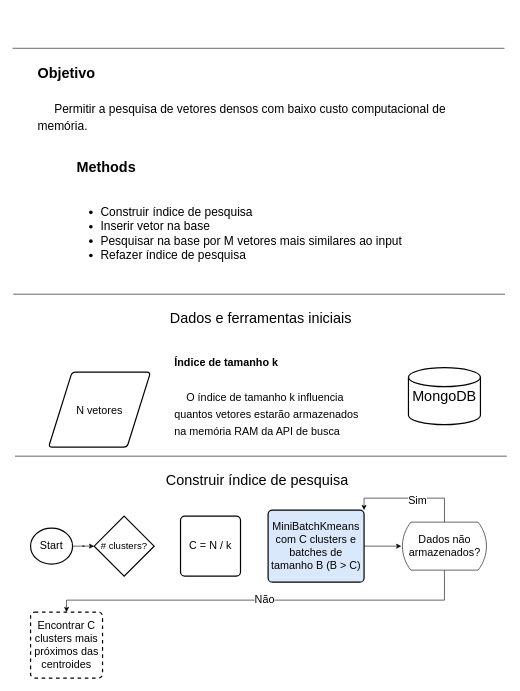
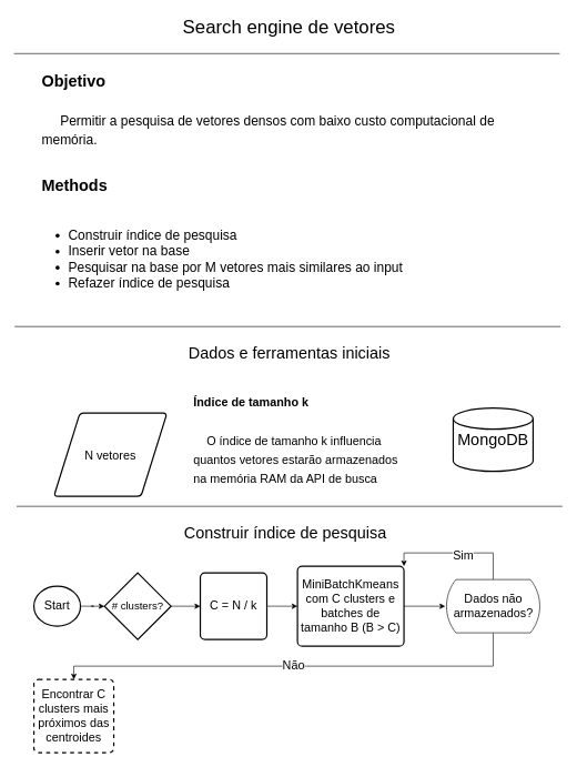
  <mxCell id="0" />
  <mxCell id="1" parent="0" />
- <mxCell id="3" value="&lt;div&gt;&lt;b&gt;Methods&lt;/b&gt;&lt;/div&gt;&lt;div&gt;&lt;b&gt;&lt;br&gt;&lt;/b&gt;&lt;/div&gt;&lt;div style=&quot;font-size: 20px&quot;&gt;&lt;ul&gt;&lt;li&gt;Construir índice de pesquisa&lt;/li&gt;&lt;li&gt;Inserir vetor na base&lt;/li&gt;&lt;li&gt;Pesquisar na base por M vetores mais similares ao input&lt;/li&gt;&lt;li&gt;Refazer&amp;nbsp;índice de pesquisa&lt;/li&gt;&lt;/ul&gt;&lt;/div&gt;" style="text;html=1;strokeColor=none;fillColor=none;align=left;verticalAlign=middle;whiteSpace=wrap;rounded=0;fontSize=24;" vertex="1" parent="1"><mxGeometry x="125" y="260" width="690" height="200" as="geometry" /></mxCell>
+ <mxCell id="2" value="&lt;font style=&quot;font-size: 28px&quot;&gt;Search engine de vetores&lt;/font&gt;" style="text;html=1;strokeColor=none;fillColor=none;align=center;verticalAlign=middle;whiteSpace=wrap;rounded=0;" vertex="1" parent="1"><mxGeometry x="218" y="20" width="431" height="40" as="geometry" /></mxCell>
+ <mxCell id="3" value="&lt;div&gt;&lt;b&gt;Methods&lt;/b&gt;&lt;/div&gt;&lt;div&gt;&lt;b&gt;&lt;br&gt;&lt;/b&gt;&lt;/div&gt;&lt;div style=&quot;font-size: 20px&quot;&gt;&lt;ul&gt;&lt;li&gt;Construir índice de pesquisa&lt;/li&gt;&lt;li&gt;Inserir vetor na base&lt;/li&gt;&lt;li&gt;Pesquisar na base por M vetores mais similares ao input&lt;/li&gt;&lt;li&gt;Refazer&amp;nbsp;índice de pesquisa&lt;/li&gt;&lt;/ul&gt;&lt;/div&gt;" style="text;html=1;strokeColor=none;fillColor=none;align=left;verticalAlign=middle;whiteSpace=wrap;rounded=0;fontSize=24;" vertex="1" parent="1"><mxGeometry x="60" y="260" width="690" height="200" as="geometry" /></mxCell>
  <mxCell id="4" value="&lt;b&gt;Objetivo&lt;br style=&quot;font-size: 20px&quot;&gt;&lt;/b&gt;&lt;br&gt;&lt;font style=&quot;font-size: 20px&quot;&gt;&amp;nbsp; &amp;nbsp; &amp;nbsp;Permitir a pesquisa de vetores densos com baixo custo computacional de memória.&lt;/font&gt;&lt;br&gt;" style="text;html=1;strokeColor=none;fillColor=none;align=left;verticalAlign=middle;whiteSpace=wrap;rounded=0;fontSize=24;" vertex="1" parent="1"><mxGeometry x="60" y="90" width="770" height="150" as="geometry" /></mxCell>
  <mxCell id="5" value="Dados e ferramentas iniciais" style="text;html=1;strokeColor=none;fillColor=none;align=center;verticalAlign=middle;whiteSpace=wrap;rounded=0;fontSize=24;" vertex="1" parent="1"><mxGeometry x="256" y="520" width="356" height="20" as="geometry" /></mxCell>
  <mxCell id="6" value="" style="endArrow=none;html=1;fontSize=24;" edge="1" parent="1"><mxGeometry width="50" height="50" relative="1" as="geometry"><mxPoint x="21" y="490" as="sourcePoint" /><mxPoint x="841" y="490" as="targetPoint" /></mxGeometry></mxCell>
  <mxCell id="7" value="&lt;font style=&quot;font-size: 18px&quot;&gt;N vetores&lt;/font&gt;" style="shape=parallelogram;html=1;strokeWidth=2;perimeter=parallelogramPerimeter;whiteSpace=wrap;rounded=1;arcSize=12;size=0.23;fontSize=24;align=center;" vertex="1" parent="1"><mxGeometry x="80" y="620" width="170" height="125" as="geometry" /></mxCell>
  <mxCell id="8" value="&lt;font style=&quot;font-size: 18px&quot;&gt;&lt;b&gt;Índice de tamanho k&lt;br&gt;&lt;/b&gt;&lt;br&gt;&amp;nbsp; &amp;nbsp; O índice de tamanho k influencia quantos vetores estarão armazenados na memória RAM da API de busca&lt;br&gt;&lt;/font&gt;" style="text;html=1;strokeColor=none;fillColor=none;align=left;verticalAlign=middle;whiteSpace=wrap;rounded=0;fontSize=24;" vertex="1" parent="1"><mxGeometry x="288" y="580" width="324" height="160" as="geometry" /></mxCell>
  <mxCell id="9" value="MongoDB" style="strokeWidth=2;html=1;shape=mxgraph.flowchart.database;whiteSpace=wrap;fontSize=24;align=center;" vertex="1" parent="1"><mxGeometry x="680" y="612.5" width="120" height="95" as="geometry" /></mxCell>
  <mxCell id="10" value="Construir índice de pesquisa" style="text;html=1;strokeColor=none;fillColor=none;align=center;verticalAlign=middle;whiteSpace=wrap;rounded=0;fontSize=24;" vertex="1" parent="1"><mxGeometry x="250" y="790" width="356" height="20" as="geometry" /></mxCell>
  <mxCell id="11" value="" style="endArrow=none;html=1;fontSize=24;" edge="1" parent="1"><mxGeometry width="50" height="50" relative="1" as="geometry"><mxPoint x="24" y="760" as="sourcePoint" /><mxPoint x="844" y="760" as="targetPoint" /></mxGeometry></mxCell>
  <mxCell id="12" value="" style="endArrow=none;html=1;fontSize=24;" edge="1" parent="1"><mxGeometry width="50" height="50" relative="1" as="geometry"><mxPoint y="80" as="sourcePoint" x="20" /><mxPoint x="840" y="80" as="targetPoint" /></mxGeometry></mxCell>
  <mxCell id="13" style="edgeStyle=orthogonalEdgeStyle;rounded=0;orthogonalLoop=1;jettySize=auto;html=1;entryX=0;entryY=0.5;entryDx=0;entryDy=0;entryPerimeter=0;fontSize=18;" edge="1" parent="1" source="14" target="16"><mxGeometry relative="1" as="geometry" /></mxCell>
  <mxCell id="14" value="Start" style="strokeWidth=2;html=1;shape=mxgraph.flowchart.start_2;whiteSpace=wrap;fontSize=18;align=center;" vertex="1" parent="1"><mxGeometry x="50" y="880" width="70" height="60" as="geometry" /></mxCell>
+ <mxCell id="15" style="edgeStyle=orthogonalEdgeStyle;rounded=0;orthogonalLoop=1;jettySize=auto;html=1;entryX=0;entryY=0.5;entryDx=0;entryDy=0;fontSize=18;" edge="1" parent="1" source="16" target="18"><mxGeometry relative="1" as="geometry" /></mxCell>
  <mxCell id="16" value="&lt;font style=&quot;font-size: 16px&quot;&gt;# clusters?&lt;/font&gt;" style="strokeWidth=2;html=1;shape=mxgraph.flowchart.decision;whiteSpace=wrap;fontSize=18;align=center;" vertex="1" parent="1"><mxGeometry x="156" y="860" width="100" height="100" as="geometry" /></mxCell>
+ <mxCell id="17" style="edgeStyle=orthogonalEdgeStyle;rounded=0;orthogonalLoop=1;jettySize=auto;html=1;entryX=0;entryY=0.5;entryDx=0;entryDy=0;fontSize=18;" edge="1" parent="1" source="18" target="20"><mxGeometry relative="1" as="geometry" /></mxCell>
  <mxCell id="18" value="C = N / k" style="rounded=1;whiteSpace=wrap;html=1;absoluteArcSize=1;arcSize=14;strokeWidth=2;fontSize=18;align=center;" vertex="1" parent="1"><mxGeometry x="300" y="860" width="100" height="100" as="geometry" /></mxCell>
  <mxCell id="19" style="edgeStyle=orthogonalEdgeStyle;rounded=0;orthogonalLoop=1;jettySize=auto;html=1;fontSize=18;" edge="1" parent="1" source="20" target="24"><mxGeometry relative="1" as="geometry" /></mxCell>
- <mxCell id="20" value="MiniBatchKmeans&lt;br&gt;com C clusters e batches de tamanho B (B &amp;gt; C)" style="rounded=1;whiteSpace=wrap;html=1;absoluteArcSize=1;arcSize=14;strokeWidth=2;fontSize=18;align=center;fillColor=#dae8fc;" vertex="1" parent="1"><mxGeometry x="446" y="850" width="160" height="120" as="geometry" /></mxCell>
+ <mxCell id="20" value="MiniBatchKmeans&lt;br&gt;com C clusters e batches de tamanho B (B &amp;gt; C)" style="rounded=1;whiteSpace=wrap;html=1;absoluteArcSize=1;arcSize=14;strokeWidth=2;fontSize=18;align=center;" vertex="1" parent="1"><mxGeometry x="446" y="850" width="160" height="120" as="geometry" /></mxCell>
  <mxCell id="21" style="edgeStyle=orthogonalEdgeStyle;rounded=0;orthogonalLoop=1;jettySize=auto;html=1;entryX=1;entryY=0;entryDx=0;entryDy=0;fontSize=18;" edge="1" parent="1" source="24" target="20"><mxGeometry relative="1" as="geometry"><Array as="points"><mxPoint x="740" y="830" /><mxPoint x="606" y="830" /></Array></mxGeometry></mxCell>
  <mxCell id="22" value="Sim" style="edgeLabel;html=1;align=center;verticalAlign=middle;resizable=0;points=[];fontSize=18;" vertex="1" connectable="0" parent="21"><mxGeometry x="-0.109" y="3" relative="1" as="geometry"><mxPoint as="offset" /></mxGeometry></mxCell>
  <mxCell id="23" value="Não" style="edgeStyle=orthogonalEdgeStyle;rounded=0;orthogonalLoop=1;jettySize=auto;html=1;entryX=0.5;entryY=0;entryDx=0;entryDy=0;fontSize=18;" edge="1" parent="1" source="24" target="25"><mxGeometry relative="1" as="geometry"><Array as="points"><mxPoint x="740" y="1000" /><mxPoint x="110" y="1000" /></Array></mxGeometry></mxCell>
  <mxCell id="24" value="Dados não &lt;br&gt;armazenados?" style="html=1;dashed=0;whitespace=wrap;shape=mxgraph.dfd.loop;fontSize=18;align=center;" vertex="1" parent="1"><mxGeometry x="668" y="870" width="144" height="80" as="geometry" /></mxCell>
  <mxCell id="25" value="Encontrar C clusters mais próximos das centroides" style="rounded=1;whiteSpace=wrap;html=1;absoluteArcSize=1;arcSize=14;strokeWidth=2;fontSize=18;align=center;dashed=1;" vertex="1" parent="1"><mxGeometry x="50" y="1020" width="120" height="110" as="geometry" /></mxCell>
